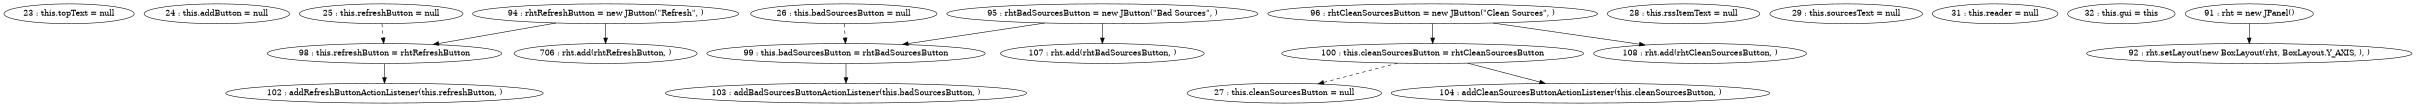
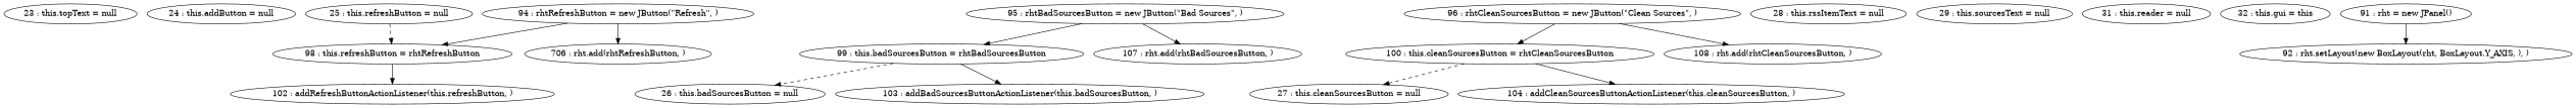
  digraph {
    fontname="DejaVu Serif"
    node [fontname="DejaVu Serif"]
    edge [fontname="DejaVu Serif"]
    "23 : this.topText = null"
    "24 : this.addButton = null"
    "25 : this.refreshButton = null"
    "98 : this.refreshButton = rhtRefreshButton"
    "102 : addRefreshButtonActionListener(this.refreshButton, )"
    "26 : this.badSourcesButton = null"
    "99 : this.badSourcesButton = rhtBadSourcesButton"
    "103 : addBadSourcesButtonActionListener(this.badSourcesButton, )"
    "100 : this.cleanSourcesButton = rhtCleanSourcesButton"
    "27 : this.cleanSourcesButton = null"
    "104 : addCleanSourcesButtonActionListener(this.cleanSourcesButton, )"
    "28 : this.rssItemText = null"
    "29 : this.sourcesText = null"
    "31 : this.reader = null"
    "32 : this.gui = this"
    "91 : rht = new JPanel()"
    "92 : rht.setLayout(new BoxLayout(rht, BoxLayout.Y_AXIS, ), )"
    "94 : rhtRefreshButton = new JButton(\"Refresh\", )"
    n19 [label="706 : rht.add(rhtRefreshButton, )"]
    "95 : rhtBadSourcesButton = new JButton(\"Bad Sources\", )"
    "107 : rht.add(rhtBadSourcesButton, )"
    "96 : rhtCleanSourcesButton = new JButton(\"Clean Sources\", )"
    "108 : rht.add(rhtCleanSourcesButton, )"
    "25 : this.refreshButton = null" -> "98 : this.refreshButton = rhtRefreshButton" [style=dashed]
    "98 : this.refreshButton = rhtRefreshButton" -> "102 : addRefreshButtonActionListener(this.refreshButton, )"
-   "26 : this.badSourcesButton = null" -> "99 : this.badSourcesButton = rhtBadSourcesButton" [style=dashed]
+   "99 : this.badSourcesButton = rhtBadSourcesButton" -> "26 : this.badSourcesButton = null" [style=dashed]
    "99 : this.badSourcesButton = rhtBadSourcesButton" -> "103 : addBadSourcesButtonActionListener(this.badSourcesButton, )"
    "100 : this.cleanSourcesButton = rhtCleanSourcesButton" -> "27 : this.cleanSourcesButton = null" [style=dashed]
    "100 : this.cleanSourcesButton = rhtCleanSourcesButton" -> "104 : addCleanSourcesButtonActionListener(this.cleanSourcesButton, )"
    "91 : rht = new JPanel()" -> "92 : rht.setLayout(new BoxLayout(rht, BoxLayout.Y_AXIS, ), )"
    "94 : rhtRefreshButton = new JButton(\"Refresh\", )" -> "98 : this.refreshButton = rhtRefreshButton"
    "94 : rhtRefreshButton = new JButton(\"Refresh\", )" -> n19
    "95 : rhtBadSourcesButton = new JButton(\"Bad Sources\", )" -> "99 : this.badSourcesButton = rhtBadSourcesButton"
    "95 : rhtBadSourcesButton = new JButton(\"Bad Sources\", )" -> "107 : rht.add(rhtBadSourcesButton, )"
    "96 : rhtCleanSourcesButton = new JButton(\"Clean Sources\", )" -> "100 : this.cleanSourcesButton = rhtCleanSourcesButton"
    "96 : rhtCleanSourcesButton = new JButton(\"Clean Sources\", )" -> "108 : rht.add(rhtCleanSourcesButton, )"
  }
